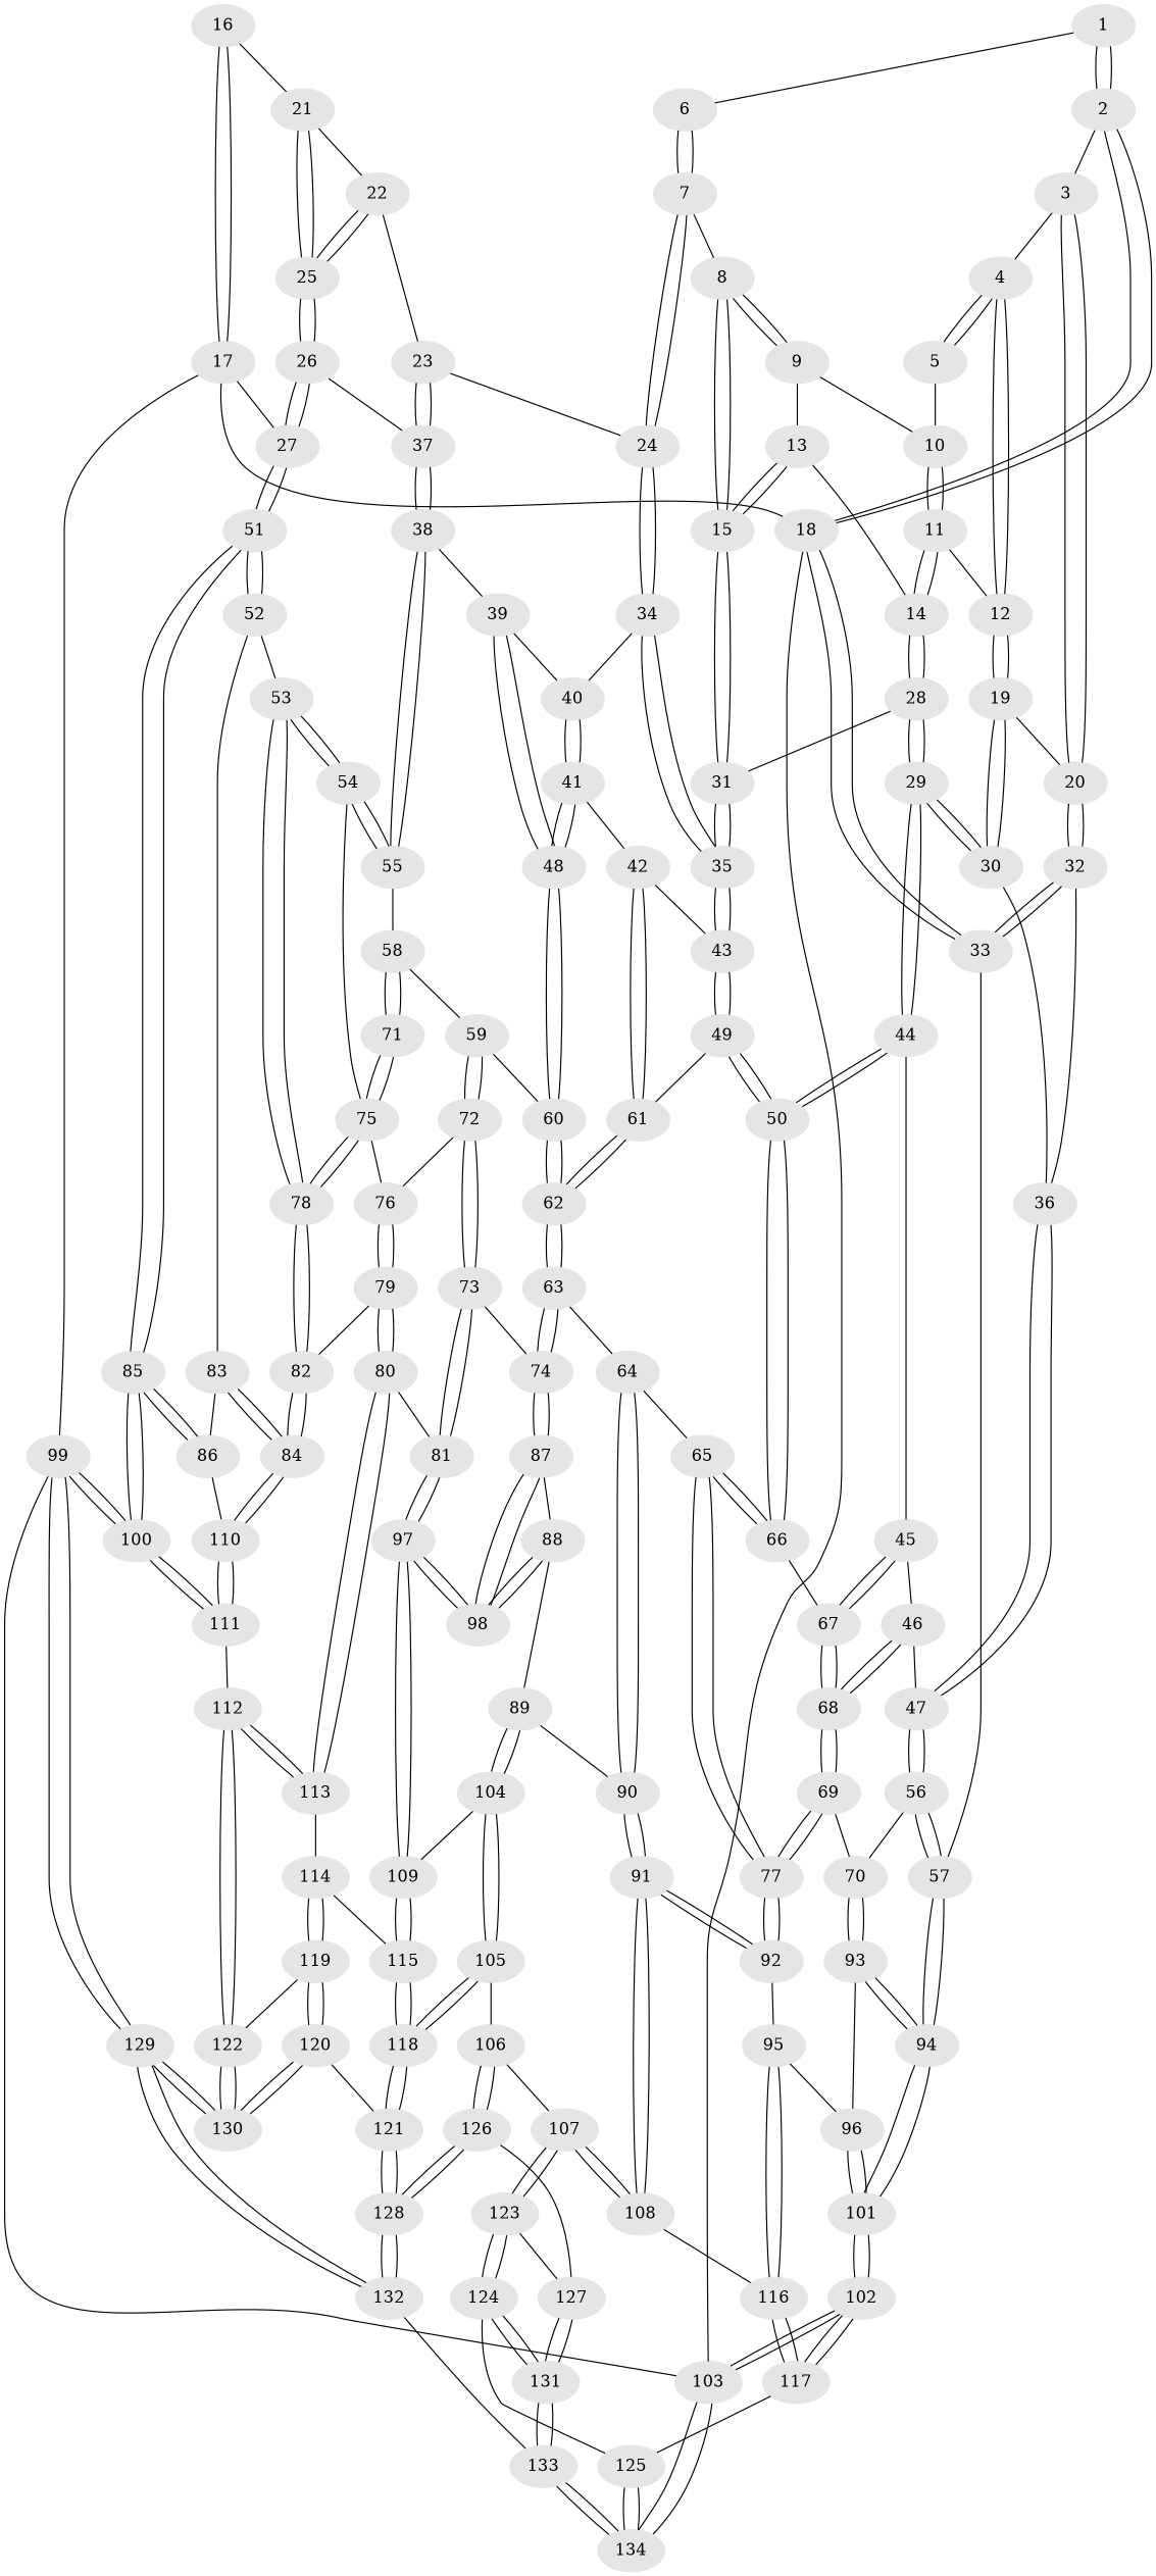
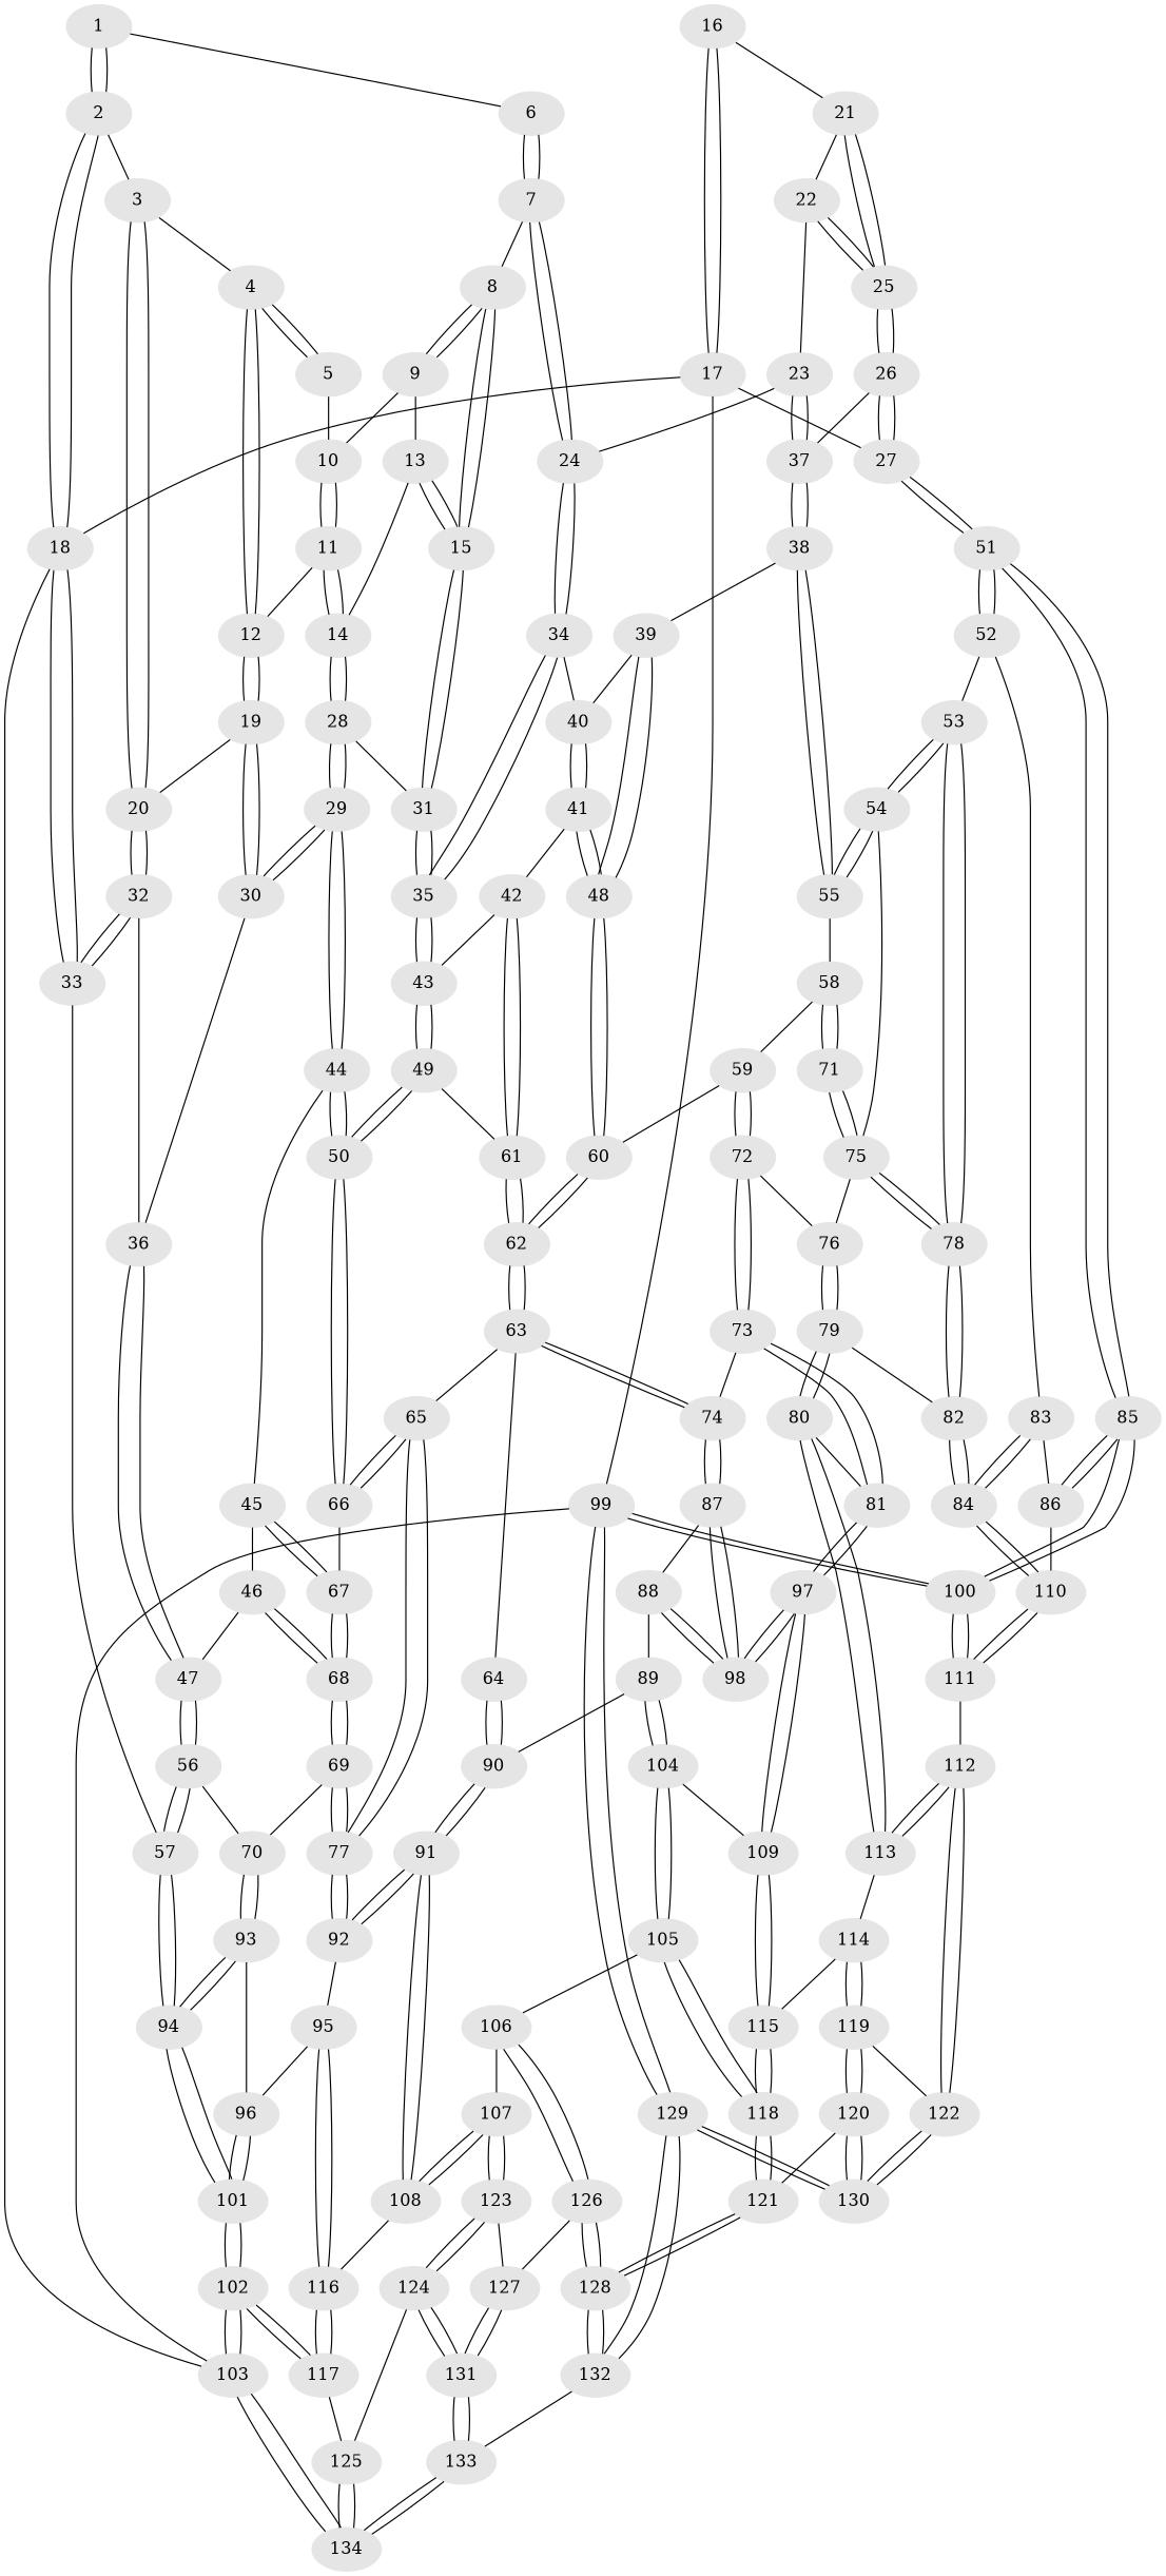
  graph {
    node [color=gray90 style=filled]
    1
    2
    6
    3
    18
    7
    4
    20
    33
    103
    5
    12
    32
    10
    19
    11
    8
    24
    16
    17
    21
    9
    15
    34
    13
    31
    14
    28
    30
    29
    35
    27
    99
    22
    25
    51
    100
    129
    57
    134
    36
    23
    26
    37
    38
    40
    52
    85
    44
    45
    50
    47
    43
    94
    41
    49
    56
    39
    55
    48
    58
    60
    42
    61
    62
    46
    67
    66
    68
    69
    70
    53
    83
    86
    54
    78
    84
    75
    82
    71
    59
    93
    101
    72
    73
    76
    63
    64
    74
    65
    90
    87
    77
    91
    92
    96
    81
    79
    97
    88
    98
    80
    95
    113
    114
    109
    110
    111
    89
    104
    105
    108
    116
    102
    117
    115
    130
    132
    112
    125
    106
    118
    107
    126
    121
    123
    128
    127
    124
    122
    119
    120
    131
    133
    1 -- 2
    1 -- 2
    1 -- 6
    2 -- 3
    2 -- 18
    2 -- 18
    6 -- 7
    6 -- 7
    3 -- 4
    3 -- 20
    3 -- 20
    18 -- 33
    18 -- 33
    18 -- 103
    7 -- 8
    7 -- 24
    7 -- 24
    4 -- 5
    4 -- 5
    4 -- 12
    4 -- 12
    20 -- 32
    20 -- 32
    33 -- 57
    103 -- 134
    103 -- 134
    5 -- 10
    12 -- 19
    12 -- 19
    32 -- 33
    32 -- 33
    32 -- 36
    10 -- 11
    10 -- 11
    19 -- 20
    19 -- 30
    19 -- 30
    11 -- 12
    11 -- 14
    11 -- 14
    8 -- 9
    8 -- 9
    8 -- 15
    8 -- 15
    24 -- 34
    24 -- 34
    16 -- 17
    16 -- 17
    16 -- 21
    17 -- 18
    17 -- 27
    17 -- 99
    21 -- 22
    21 -- 25
    21 -- 25
    9 -- 10
    9 -- 13
    15 -- 31
    15 -- 31
    34 -- 35
    34 -- 35
    34 -- 40
    13 -- 15
    13 -- 15
    13 -- 14
    31 -- 35
    31 -- 35
    14 -- 28
    14 -- 28
    28 -- 31
    28 -- 29
    28 -- 29
    30 -- 36
    29 -- 30
    29 -- 30
    29 -- 44
    29 -- 44
    35 -- 43
    35 -- 43
    27 -- 51
    27 -- 51
    99 -- 103
    99 -- 100
    99 -- 100
    99 -- 129
    99 -- 129
    22 -- 25
    22 -- 25
    22 -- 23
    25 -- 26
    25 -- 26
    51 -- 52
    51 -- 52
    51 -- 85
    51 -- 85
    100 -- 111
    100 -- 111
    129 -- 130
    129 -- 130
    129 -- 132
    129 -- 132
    57 -- 94
    57 -- 94
    36 -- 47
    36 -- 47
    23 -- 24
    23 -- 37
    23 -- 37
    26 -- 27
    26 -- 27
    26 -- 37
    37 -- 38
    37 -- 38
    38 -- 39
    38 -- 55
    38 -- 55
    40 -- 41
    40 -- 41
    52 -- 53
    52 -- 83
    85 -- 100
    85 -- 100
    85 -- 86
    85 -- 86
    44 -- 45
    44 -- 50
    44 -- 50
    45 -- 46
    45 -- 67
    45 -- 67
    50 -- 66
    50 -- 66
    47 -- 56
    47 -- 56
    43 -- 49
    43 -- 49
    94 -- 101
    94 -- 101
    41 -- 48
    41 -- 48
    41 -- 42
    49 -- 50
    49 -- 50
    49 -- 61
    56 -- 57
    56 -- 57
    56 -- 70
    39 -- 40
    39 -- 48
    39 -- 48
    55 -- 58
    48 -- 60
    48 -- 60
    58 -- 71
    58 -- 71
    58 -- 59
    60 -- 62
    60 -- 62
    42 -- 43
    42 -- 61
    42 -- 61
    61 -- 62
    61 -- 62
    62 -- 63
    62 -- 63
    46 -- 47
    46 -- 68
    46 -- 68
    67 -- 68
    67 -- 68
    66 -- 67
    68 -- 69
    68 -- 69
    69 -- 70
    69 -- 77
    69 -- 77
    70 -- 93
    70 -- 93
    53 -- 54
    53 -- 54
    53 -- 78
    53 -- 78
    83 -- 86
    83 -- 84
    83 -- 84
    86 -- 110
    54 -- 55
    54 -- 55
    54 -- 75
    78 -- 82
    78 -- 82
    84 -- 110
    84 -- 110
    75 -- 78
    75 -- 78
    75 -- 76
    82 -- 84
    82 -- 84
    71 -- 75
    71 -- 75
    59 -- 60
    59 -- 72
    59 -- 72
    93 -- 94
    93 -- 94
    93 -- 96
    101 -- 102
    101 -- 102
    72 -- 73
    72 -- 73
    72 -- 76
    73 -- 74
    73 -- 81
    73 -- 81
    76 -- 79
    76 -- 79
    63 -- 64
    63 -- 74
    63 -- 74
-   64 -- 65
+   63 -- 65
    64 -- 90
    64 -- 90
    74 -- 87
    74 -- 87
    65 -- 66
    65 -- 66
    65 -- 77
    65 -- 77
    90 -- 91
    90 -- 91
    87 -- 88
    87 -- 98
    87 -- 98
    77 -- 92
    77 -- 92
    91 -- 92
    91 -- 92
    91 -- 108
    91 -- 108
    92 -- 95
    96 -- 101
    96 -- 101
    81 -- 97
    81 -- 97
    79 -- 82
    79 -- 80
    79 -- 80
    97 -- 98
    97 -- 98
    97 -- 109
    97 -- 109
    88 -- 98
    88 -- 98
    88 -- 89
    80 -- 81
    80 -- 113
    80 -- 113
    95 -- 96
    95 -- 116
    95 -- 116
    113 -- 114
    114 -- 115
    114 -- 119
    114 -- 119
    109 -- 115
    109 -- 115
    110 -- 111
    110 -- 111
    111 -- 112
    89 -- 90
    89 -- 104
    89 -- 104
    104 -- 109
    104 -- 105
    104 -- 105
    105 -- 106
    105 -- 118
    105 -- 118
    108 -- 116
    116 -- 117
    116 -- 117
    102 -- 103
    102 -- 103
    102 -- 117
    102 -- 117
    117 -- 125
    115 -- 118
    115 -- 118
    132 -- 133
    112 -- 113
    112 -- 113
    112 -- 122
    112 -- 122
    125 -- 134
    125 -- 134
    106 -- 107
    106 -- 126
    106 -- 126
    118 -- 121
    118 -- 121
    107 -- 108
    107 -- 108
    107 -- 123
    107 -- 123
    126 -- 128
    126 -- 128
    126 -- 127
    121 -- 128
    121 -- 128
    123 -- 127
    123 -- 124
    123 -- 124
    128 -- 132
    128 -- 132
    127 -- 131
    127 -- 131
    124 -- 125
    124 -- 131
    124 -- 131
    122 -- 130
    122 -- 130
    119 -- 122
    119 -- 120
    119 -- 120
    120 -- 130
    120 -- 130
    120 -- 121
    131 -- 133
    131 -- 133
    133 -- 134
    133 -- 134
  }
